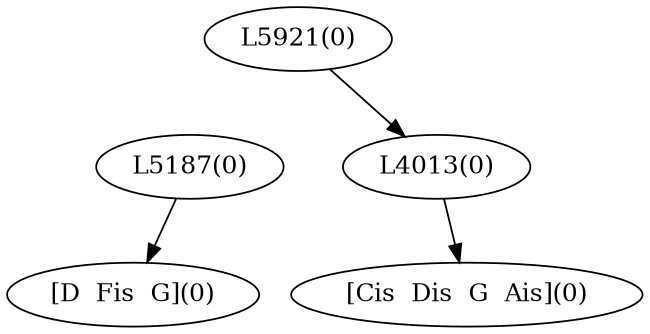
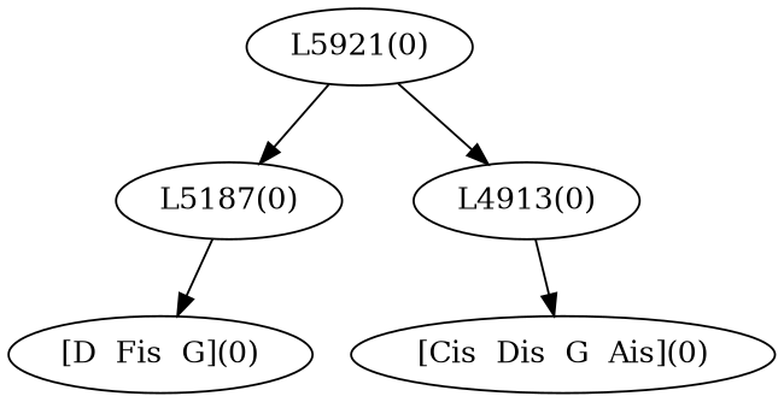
  digraph {
    n1 [label="L5187(0)"]
-   "L4913(0)" [label="L4013(0)"]
+   "L4913(0)"
    n3 [label="L5921(0)"]
    "[D  Fis  G](0)"
    "[Cis  Dis  G  Ais](0)"
    subgraph sub_1 {
      rank=same
      n1
      "L4913(0)"
    }
    subgraph sub_2 {
      rank=min
      n3
    }
    subgraph sub_3 {
      rank=max
      "[D  Fis  G](0)"
      "[Cis  Dis  G  Ais](0)"
    }
    n1 -> "[D  Fis  G](0)"
    "L4913(0)" -> "[Cis  Dis  G  Ais](0)"
+   n3 -> n1
    n3 -> "L4913(0)"
  }
